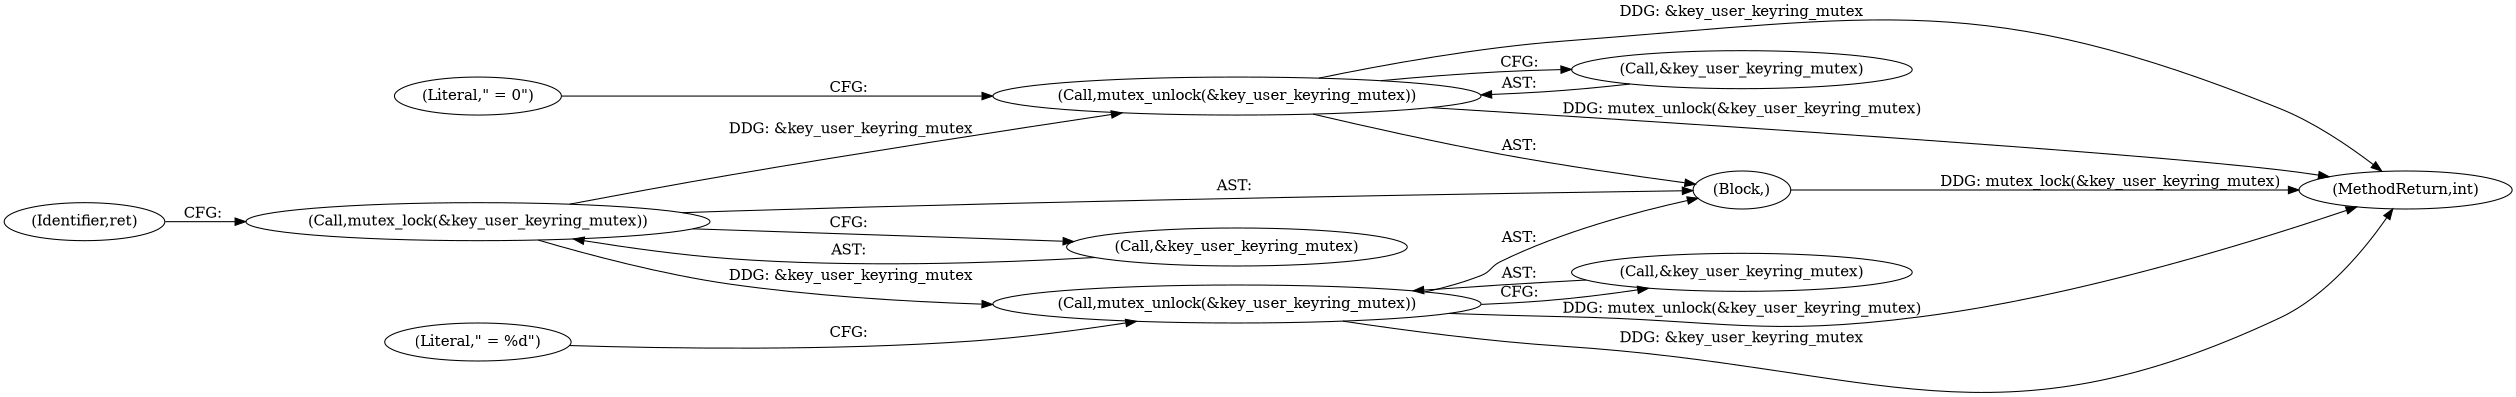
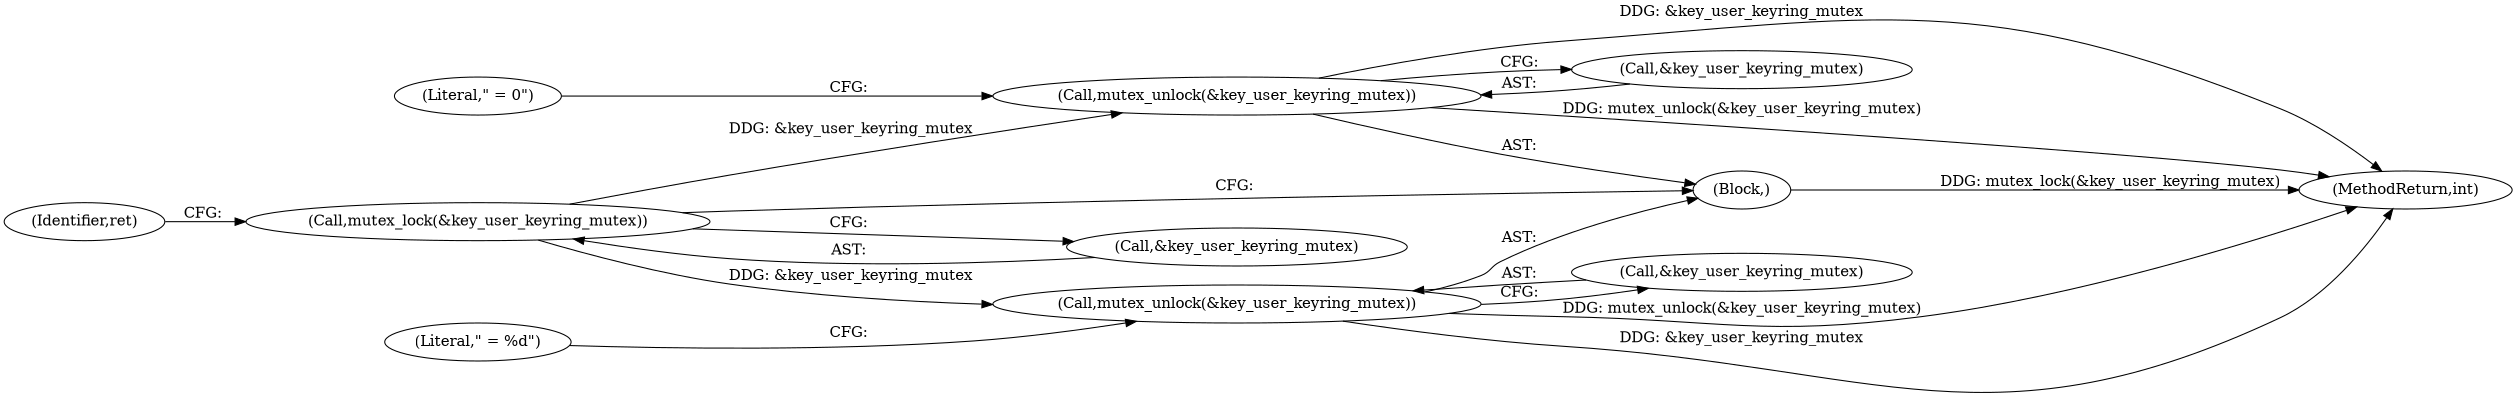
  digraph {
    rankdir=LR
    n1 [label="(Call,mutex_lock(&key_user_keyring_mutex))"]
    n2 [label="(Call,mutex_unlock(&key_user_keyring_mutex))"]
    n3 [label="(Call,mutex_unlock(&key_user_keyring_mutex))"]
    n4 [label="(Call,&key_user_keyring_mutex)"]
    n5 [label="(Block,)"]
    n6 [label="(MethodReturn,int)"]
    n7 [label="(Call,&key_user_keyring_mutex)"]
    n8 [label="(Call,&key_user_keyring_mutex)"]
    n9 [label="(Identifier,ret)"]
    n10 [label="(Literal,\" = 0\")"]
    n11 [label="(Literal,\" = %d\")"]
    n1 -> n2 [label="DDG: &key_user_keyring_mutex"]
    n1 -> n3 [label="DDG: &key_user_keyring_mutex"]
    n1 -> n4 [label="CFG: "]
-   n1 -> n5 [label="AST: "]
+   n1 -> n5 [label="CFG: "]
    n2 -> n5 [label="AST: "]
    n2 -> n6 [label="DDG: &key_user_keyring_mutex"]
    n2 -> n6 [label="DDG: mutex_unlock(&key_user_keyring_mutex)"]
    n2 -> n7 [label="CFG: "]
    n3 -> n5 [label="AST: "]
    n3 -> n6 [label="DDG: mutex_unlock(&key_user_keyring_mutex)"]
    n3 -> n6 [label="DDG: &key_user_keyring_mutex"]
    n3 -> n8 [label="CFG: "]
    n4 -> n1 [label="AST: "]
    n5 -> n6 [label="DDG: mutex_lock(&key_user_keyring_mutex)"]
    n7 -> n2 [label="AST: "]
    n8 -> n3 [label="AST: "]
    n9 -> n1 [label="CFG: "]
    n10 -> n2 [label="CFG: "]
    n11 -> n3 [label="CFG: "]
  }
